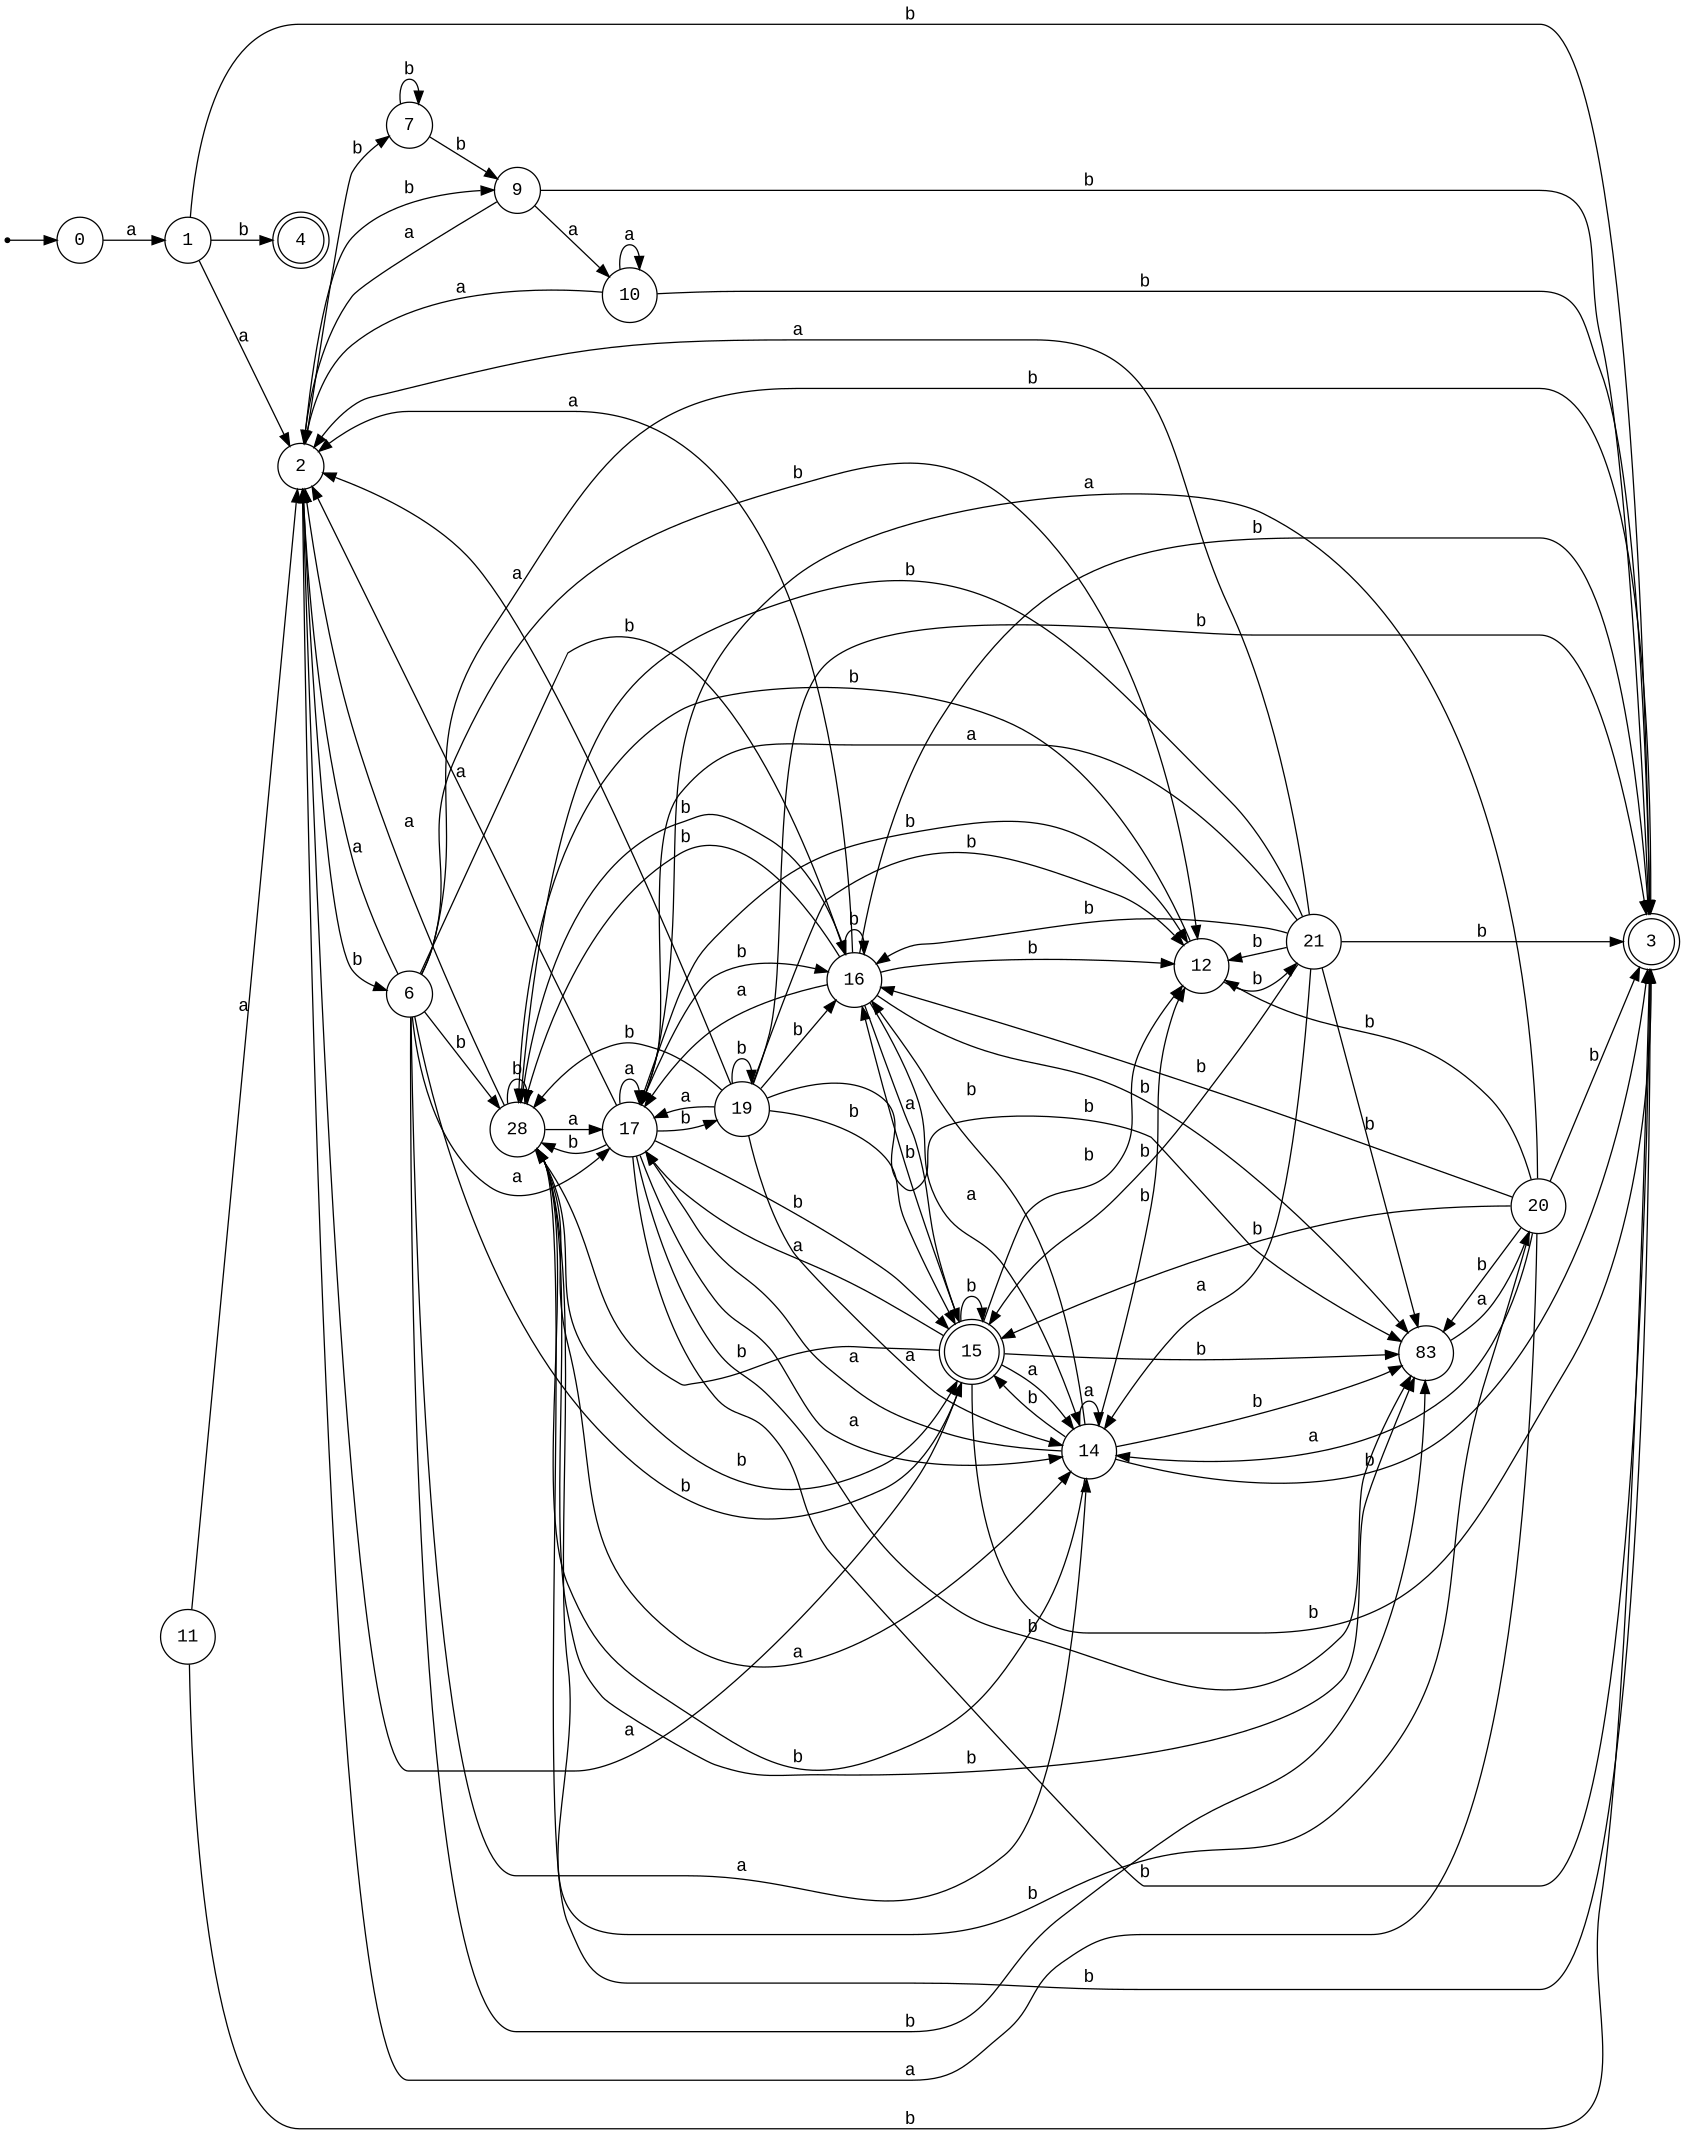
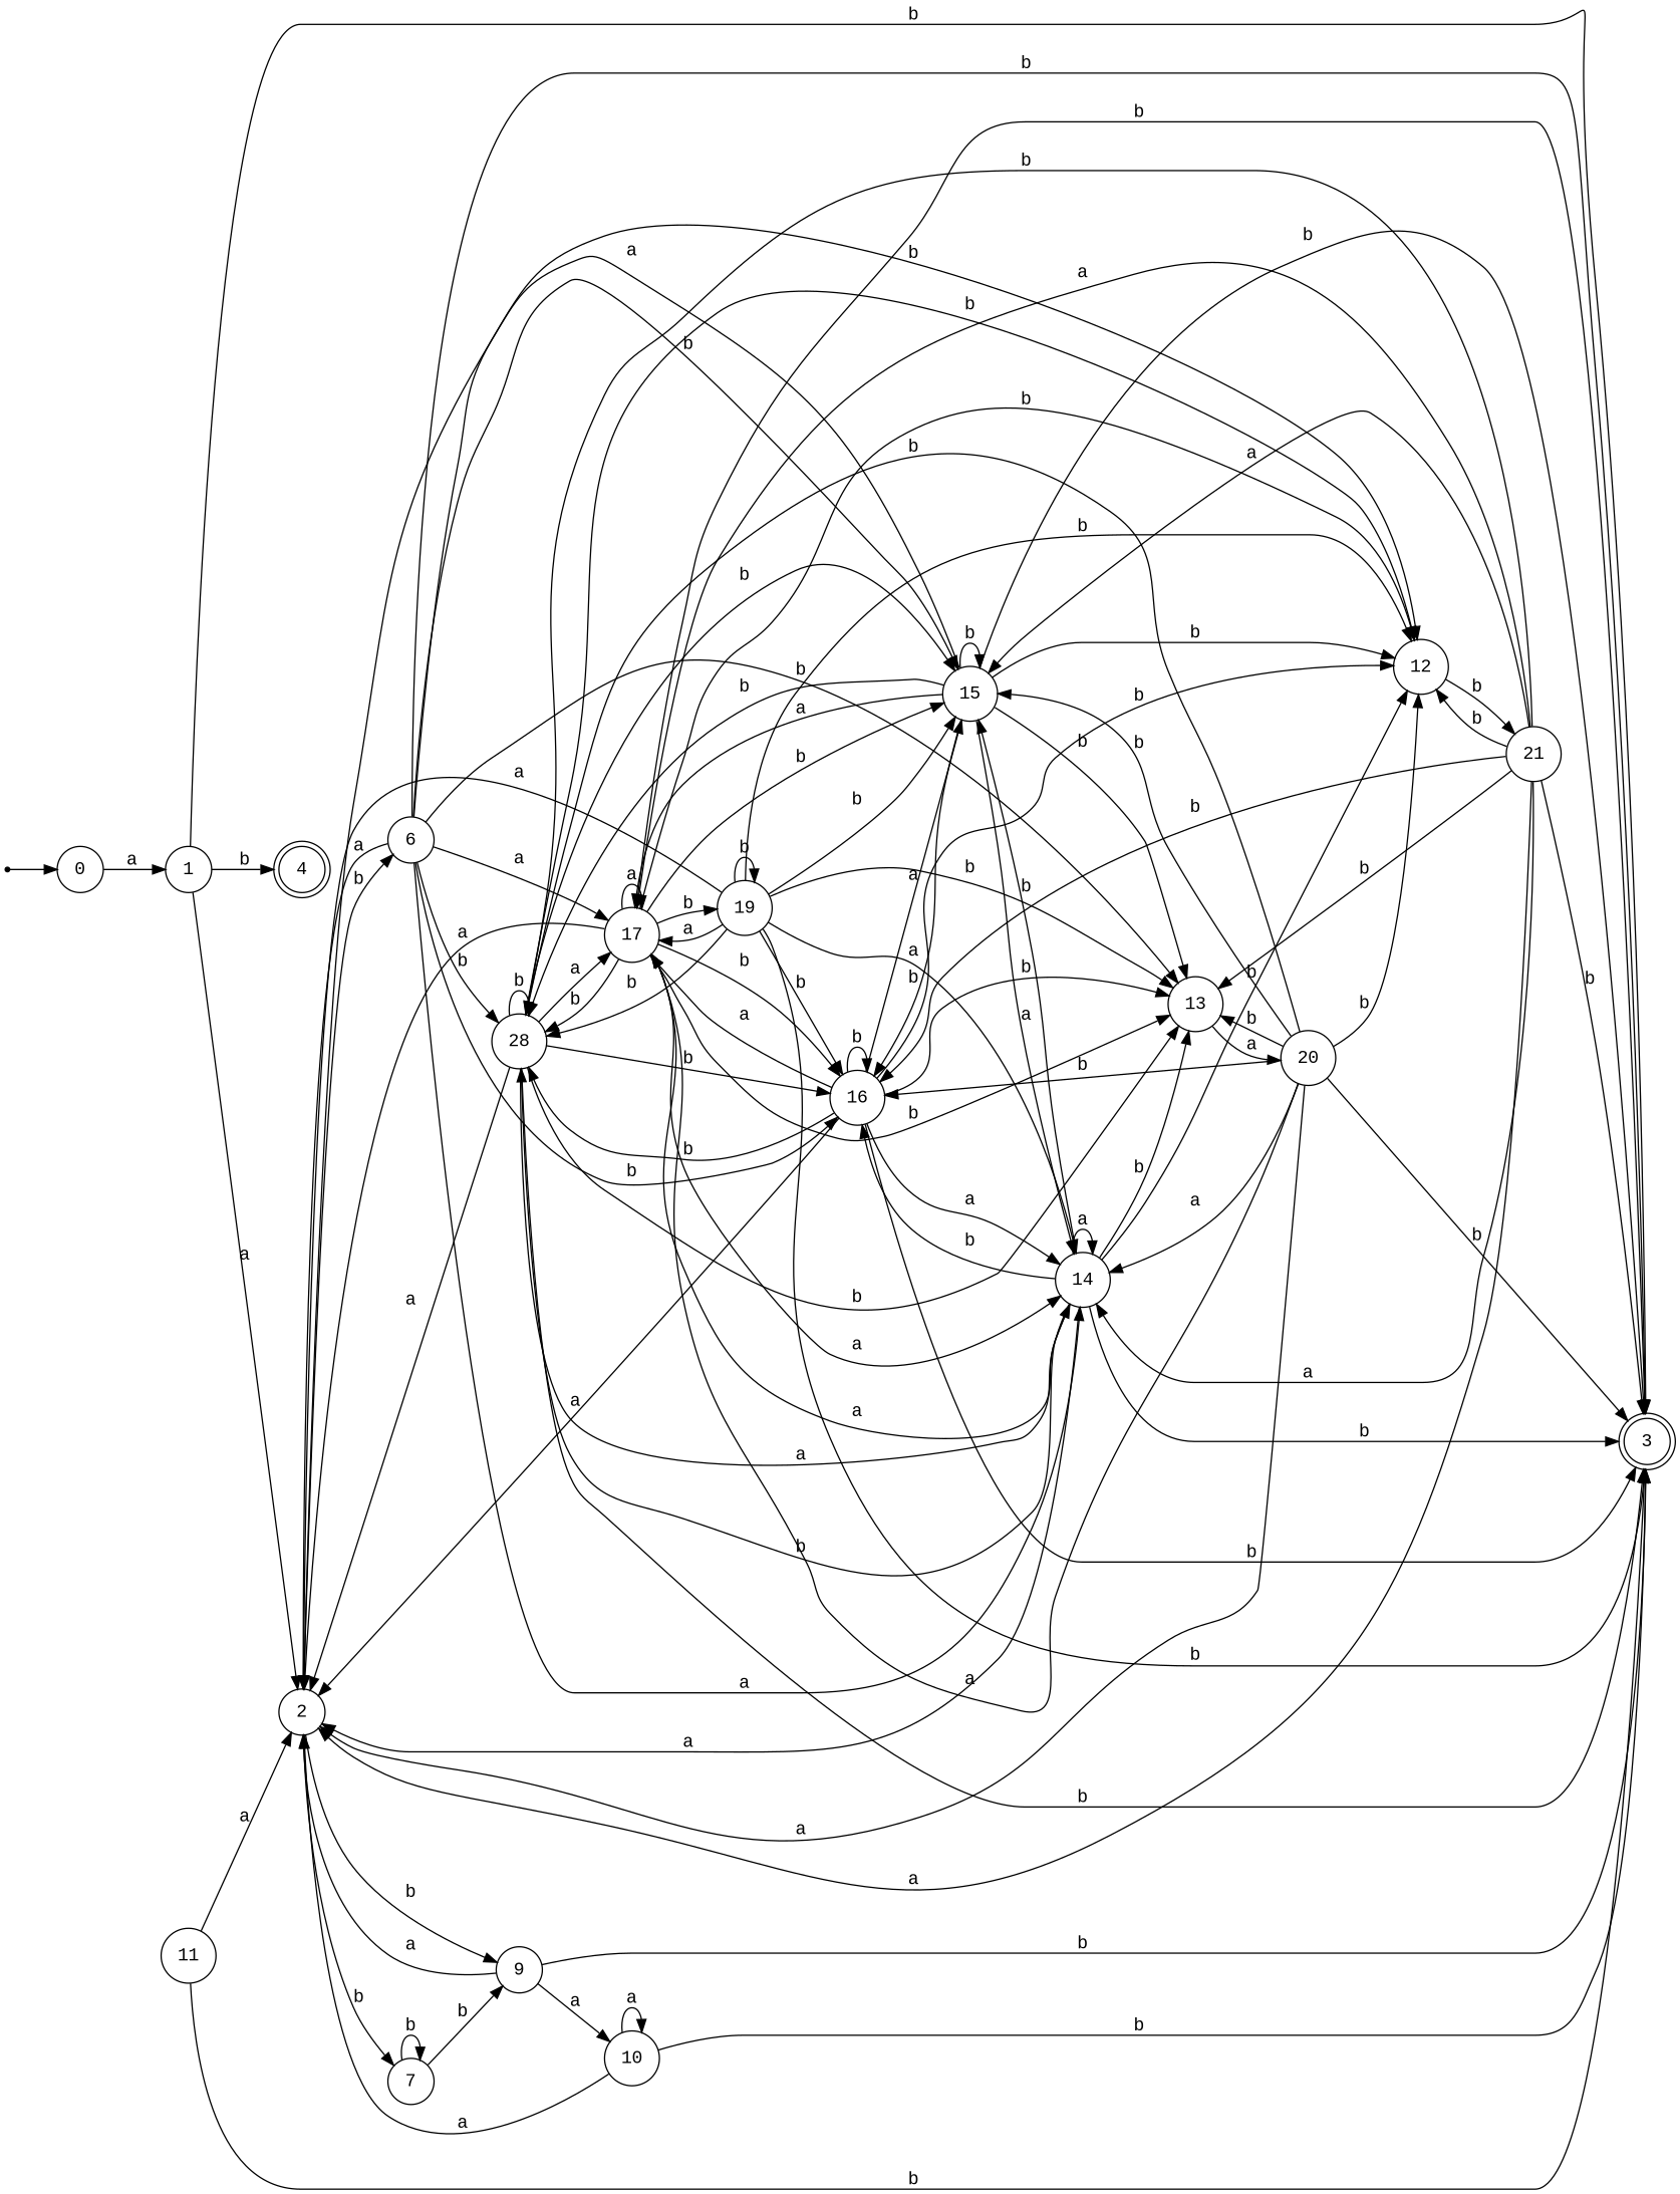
  digraph {
    fontname="Liberation Mono"
    rankdir=LR
    node [fontname="Liberation Mono" shape=circle]
    edge [fontname="Liberation Mono"]
    dummy0 [shape=point]
    0
    1
    2
    3 [shape=doublecircle]
    4 [shape=doublecircle]
    6
    7
    9
    12
-   13 [label=83]
+   13
    14
-   15 [shape=doublecircle]
+   15
    16
    17
    n16 [label=28]
    10
    21
    20
    19
    11
    dummy0 -> 0
    0 -> 1 [label=a]
    1 -> 2 [label=a]
    1 -> 3 [label=b]
    1 -> 4 [label=b]
    2 -> 6 [label=b]
    2 -> 7 [label=b]
    2 -> 9 [label=b]
    6 -> 2 [label=a]
    6 -> 3 [label=b]
    6 -> 12 [label=b]
    6 -> 13 [label=b]
    6 -> 14 [label=a]
    6 -> 15 [label=b]
    6 -> 16 [label=b]
    6 -> 17 [label=a]
    6 -> n16 [label=b]
    7 -> 7 [label=b]
    7 -> 9 [label=b]
    9 -> 2 [label=a]
    9 -> 3 [label=b]
    9 -> 10 [label=a]
    12 -> 21 [label=b]
    13 -> 20 [label=a]
+   14 -> 2 [label=a]
    14 -> 3 [label=b]
    14 -> 12 [label=b]
    14 -> 13 [label=b]
    14 -> 14 [label=a]
    14 -> 15 [label=b]
    14 -> 16 [label=b]
    14 -> 17 [label=a]
    14 -> n16 [label=b]
    15 -> 2 [label=a]
    15 -> 3 [label=b]
    15 -> 12 [label=b]
    15 -> 13 [label=b]
    15 -> 14 [label=a]
    15 -> 15 [label=b]
    15 -> 16 [label=b]
    15 -> 17 [label=a]
    15 -> n16 [label=b]
    16 -> 2 [label=a]
    16 -> 3 [label=b]
    16 -> 12 [label=b]
    16 -> 13 [label=b]
    16 -> 14 [label=a]
    16 -> 15 [label=a]
    16 -> 16 [label=b]
    16 -> 17 [label=a]
    16 -> n16 [label=b]
    17 -> 2 [label=a]
    17 -> 3 [label=b]
    17 -> 12 [label=b]
    17 -> 13 [label=b]
    17 -> 14 [label=a]
    17 -> 15 [label=b]
    17 -> 16 [label=b]
    17 -> 17 [label=a]
    17 -> n16 [label=b]
    17 -> 19 [label=b]
    n16 -> 2 [label=a]
    n16 -> 3 [label=b]
-   12 -> n16 [label=b]
+   n16 -> 12 [label=b]
    n16 -> 13 [label=b]
    n16 -> 14 [label=a]
    n16 -> 15 [label=b]
    n16 -> 16 [label=b]
    n16 -> 17 [label=a]
    n16 -> n16 [label=b]
    10 -> 2 [label=a]
    10 -> 3 [label=b]
    10 -> 10 [label=a]
    21 -> 2 [label=a]
    21 -> 3 [label=b]
    21 -> 12 [label=b]
    21 -> 13 [label=b]
    21 -> 14 [label=a]
-   21 -> 15 [label=b]
+   21 -> 15 [label=a]
    21 -> 16 [label=b]
    21 -> 17 [label=a]
    21 -> n16 [label=b]
    20 -> 2 [label=a]
    20 -> 3 [label=b]
    20 -> 12 [label=b]
    20 -> 13 [label=b]
    20 -> 14 [label=a]
    20 -> 15 [label=b]
    20 -> 16 [label=b]
    20 -> 17 [label=a]
    20 -> n16 [label=b]
    19 -> 2 [label=a]
    19 -> 3 [label=b]
    19 -> 12 [label=b]
    19 -> 13 [label=b]
    19 -> 14 [label=a]
    19 -> 15 [label=b]
    19 -> 16 [label=b]
    19 -> 17 [label=a]
    19 -> n16 [label=b]
    19 -> 19 [label=b]
    11 -> 2 [label=a]
    11 -> 3 [label=b]
  }
